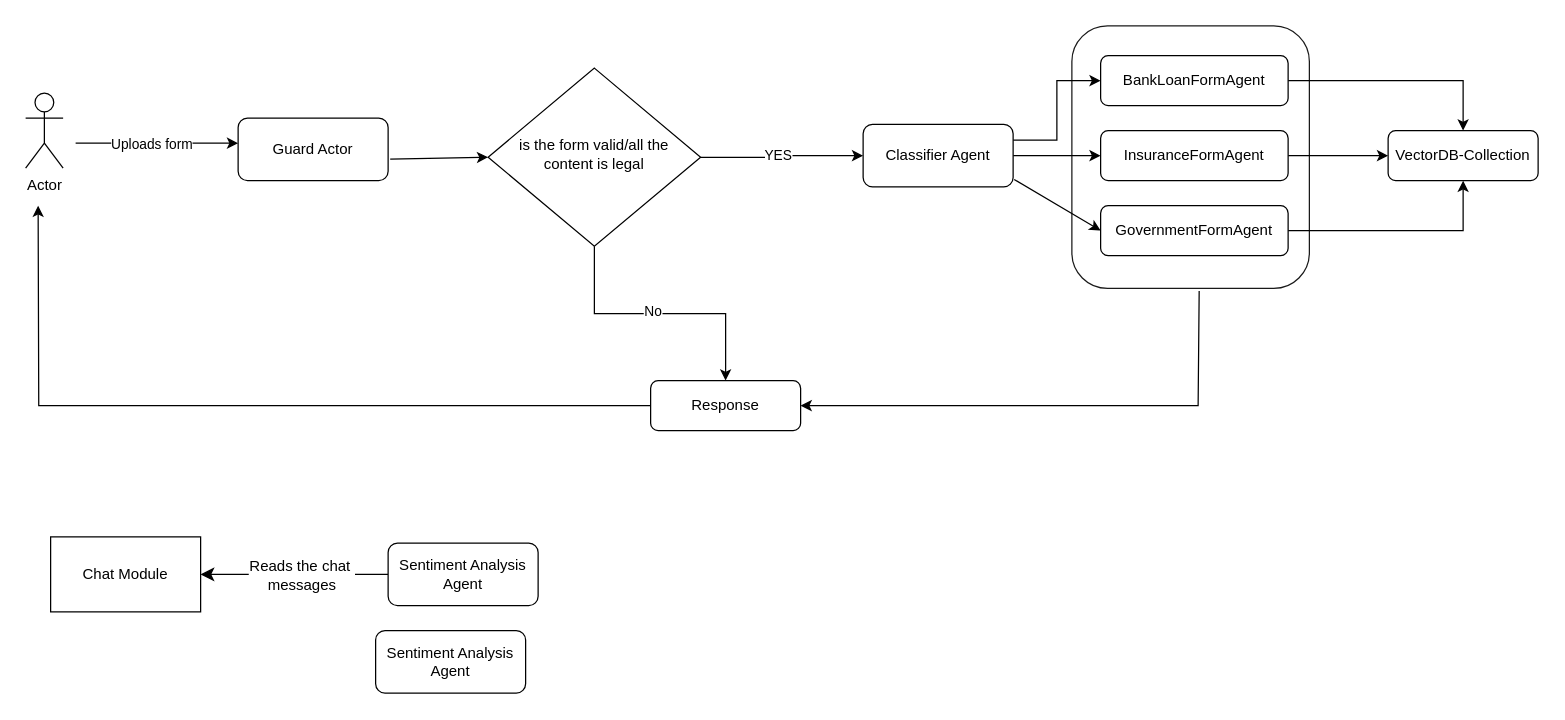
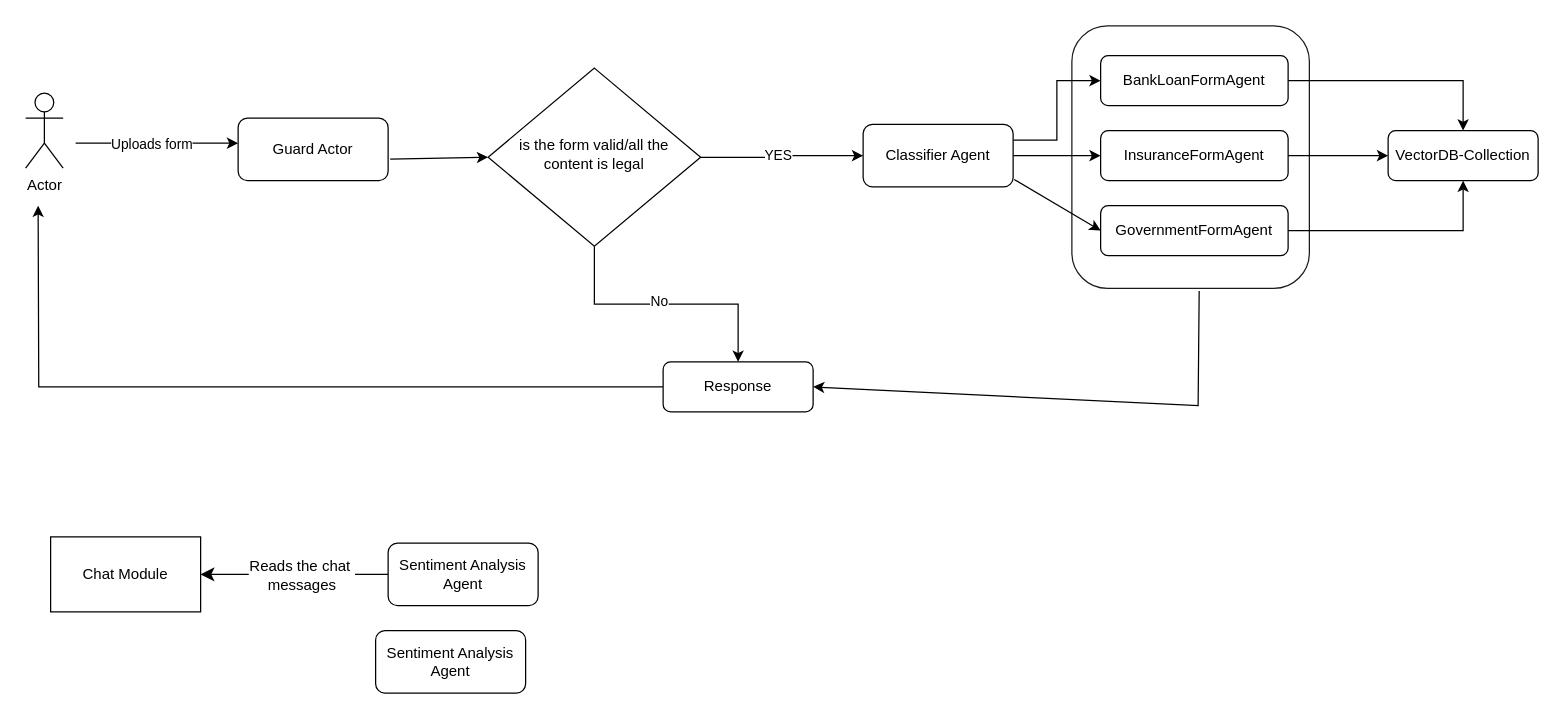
  <mxCell id="0" />
  <mxCell id="1" parent="0" />
  <mxCell id="2" value="Actor" style="shape=umlActor;verticalLabelPosition=bottom;verticalAlign=top;html=1;outlineConnect=0;" parent="1" vertex="1"><mxGeometry x="20" y="74" width="30" height="60" as="geometry" /></mxCell>
  <mxCell id="3" value="" style="endArrow=classic;html=1;rounded=0;" parent="1" edge="1"><mxGeometry width="50" height="50" relative="1" as="geometry"><mxPoint x="60" y="114" as="sourcePoint" /><mxPoint x="190" y="114" as="targetPoint" /></mxGeometry></mxCell>
  <mxCell id="4" value="Uploads form" style="edgeLabel;html=1;align=center;verticalAlign=middle;resizable=0;points=[];" parent="3" vertex="1" connectable="0"><mxGeometry x="-0.261" y="-2" relative="1" as="geometry"><mxPoint x="12" y="-2" as="offset" /></mxGeometry></mxCell>
  <mxCell id="5" value="Guard Actor" style="rounded=1;whiteSpace=wrap;html=1;" parent="1" vertex="1"><mxGeometry x="190" y="94" width="120" height="50" as="geometry" /></mxCell>
  <mxCell id="6" style="edgeStyle=orthogonalEdgeStyle;rounded=0;orthogonalLoop=1;jettySize=auto;html=1;entryX=0.5;entryY=0;entryDx=0;entryDy=0;" parent="1" source="10" target="13" edge="1"><mxGeometry relative="1" as="geometry" /></mxCell>
  <mxCell id="7" value="No" style="edgeLabel;html=1;align=center;verticalAlign=middle;resizable=0;points=[];" parent="6" vertex="1" connectable="0"><mxGeometry x="-0.057" y="2" relative="1" as="geometry"><mxPoint as="offset" /></mxGeometry></mxCell>
  <mxCell id="8" style="edgeStyle=orthogonalEdgeStyle;rounded=0;orthogonalLoop=1;jettySize=auto;html=1;entryX=0;entryY=0.5;entryDx=0;entryDy=0;" parent="1" source="10" target="16" edge="1"><mxGeometry relative="1" as="geometry"><mxPoint x="700" y="125" as="targetPoint" /></mxGeometry></mxCell>
  <mxCell id="9" value="YES" style="edgeLabel;html=1;align=center;verticalAlign=middle;resizable=0;points=[];" parent="8" vertex="1" connectable="0"><mxGeometry x="-0.05" y="2" relative="1" as="geometry"><mxPoint as="offset" /></mxGeometry></mxCell>
  <mxCell id="10" value="is the form valid/all the content is legal" style="rhombus;whiteSpace=wrap;html=1;shadow=0;fontFamily=Helvetica;fontSize=12;align=center;strokeWidth=1;spacing=6;spacingTop=-4;" parent="1" vertex="1"><mxGeometry x="390" y="54" width="170" height="142.5" as="geometry" /></mxCell>
  <mxCell id="11" value="" style="endArrow=classic;html=1;rounded=0;entryX=0;entryY=0.5;entryDx=0;entryDy=0;exitX=1.014;exitY=0.657;exitDx=0;exitDy=0;exitPerimeter=0;" parent="1" source="5" target="10" edge="1"><mxGeometry width="50" height="50" relative="1" as="geometry"><mxPoint x="290" y="214" as="sourcePoint" /><mxPoint x="340" y="164" as="targetPoint" /></mxGeometry></mxCell>
  <mxCell id="12" style="edgeStyle=orthogonalEdgeStyle;rounded=0;orthogonalLoop=1;jettySize=auto;html=1;" parent="1" source="13" edge="1"><mxGeometry relative="1" as="geometry"><mxPoint x="30" y="164" as="targetPoint" /></mxGeometry></mxCell>
- <mxCell id="13" value="Response" style="rounded=1;whiteSpace=wrap;html=1;" parent="1" vertex="1"><mxGeometry x="520" y="304" width="120" height="40" as="geometry" /></mxCell>
+ <mxCell id="13" value="Response" style="rounded=1;whiteSpace=wrap;html=1;" parent="1" vertex="1"><mxGeometry x="530" y="289" width="120" height="40" as="geometry" /></mxCell>
  <mxCell id="14" style="edgeStyle=orthogonalEdgeStyle;rounded=0;orthogonalLoop=1;jettySize=auto;html=1;entryX=0;entryY=0.5;entryDx=0;entryDy=0;" parent="1" source="16" target="20" edge="1"><mxGeometry relative="1" as="geometry" /></mxCell>
  <mxCell id="15" style="edgeStyle=orthogonalEdgeStyle;rounded=0;orthogonalLoop=1;jettySize=auto;html=1;exitX=1;exitY=0.25;exitDx=0;exitDy=0;entryX=0;entryY=0.5;entryDx=0;entryDy=0;" parent="1" source="16" target="18" edge="1"><mxGeometry relative="1" as="geometry" /></mxCell>
  <mxCell id="16" value="Classifier Agent" style="rounded=1;whiteSpace=wrap;html=1;" parent="1" vertex="1"><mxGeometry x="690" y="99" width="120" height="50" as="geometry" /></mxCell>
  <mxCell id="17" style="edgeStyle=orthogonalEdgeStyle;rounded=0;orthogonalLoop=1;jettySize=auto;html=1;" parent="1" source="18" target="24" edge="1"><mxGeometry relative="1" as="geometry" /></mxCell>
  <mxCell id="18" value="BankLoanFormAgent" style="rounded=1;whiteSpace=wrap;html=1;" parent="1" vertex="1"><mxGeometry x="880" y="44" width="150" height="40" as="geometry" /></mxCell>
  <mxCell id="19" style="edgeStyle=orthogonalEdgeStyle;rounded=0;orthogonalLoop=1;jettySize=auto;html=1;exitX=1;exitY=0.5;exitDx=0;exitDy=0;entryX=0;entryY=0.5;entryDx=0;entryDy=0;" parent="1" source="20" target="24" edge="1"><mxGeometry relative="1" as="geometry" /></mxCell>
  <mxCell id="20" value="InsuranceFormAgent" style="rounded=1;whiteSpace=wrap;html=1;" parent="1" vertex="1"><mxGeometry x="880" y="104" width="150" height="40" as="geometry" /></mxCell>
  <mxCell id="21" style="edgeStyle=orthogonalEdgeStyle;rounded=0;orthogonalLoop=1;jettySize=auto;html=1;entryX=0.5;entryY=1;entryDx=0;entryDy=0;" parent="1" source="22" target="24" edge="1"><mxGeometry relative="1" as="geometry" /></mxCell>
  <mxCell id="22" value="GovernmentFormAgent" style="rounded=1;whiteSpace=wrap;html=1;" parent="1" vertex="1"><mxGeometry x="880" y="164" width="150" height="40" as="geometry" /></mxCell>
  <mxCell id="23" value="" style="endArrow=classic;html=1;rounded=0;entryX=0;entryY=0.5;entryDx=0;entryDy=0;exitX=1.007;exitY=0.881;exitDx=0;exitDy=0;exitPerimeter=0;" parent="1" source="16" target="22" edge="1"><mxGeometry width="50" height="50" relative="1" as="geometry"><mxPoint x="730" y="264" as="sourcePoint" /><mxPoint x="780" y="214" as="targetPoint" /></mxGeometry></mxCell>
  <mxCell id="24" value="VectorDB-Collection" style="rounded=1;whiteSpace=wrap;html=1;" parent="1" vertex="1"><mxGeometry x="1110" y="104" width="120" height="40" as="geometry" /></mxCell>
  <mxCell id="25" value="" style="rounded=1;whiteSpace=wrap;html=1;opacity=90;fillColor=none;" parent="1" vertex="1"><mxGeometry x="857" y="20.25" width="190" height="210" as="geometry" /></mxCell>
  <mxCell id="26" value="" style="endArrow=classic;html=1;rounded=0;entryX=1;entryY=0.5;entryDx=0;entryDy=0;exitX=0.536;exitY=1.01;exitDx=0;exitDy=0;exitPerimeter=0;" parent="1" source="25" target="13" edge="1"><mxGeometry width="50" height="50" relative="1" as="geometry"><mxPoint x="720" y="384" as="sourcePoint" /><mxPoint x="770" y="334" as="targetPoint" /><Array as="points"><mxPoint x="958" y="324" /></Array></mxGeometry></mxCell>
  <mxCell id="27" value="Chat Module" style="whiteSpace=wrap;html=1;rounded=0;" parent="1" vertex="1"><mxGeometry x="40" y="429" width="120" height="60" as="geometry" /></mxCell>
  <mxCell id="28" style="edgeStyle=none;curved=1;rounded=0;orthogonalLoop=1;jettySize=auto;html=1;fontSize=12;startSize=8;endSize=8;entryX=1;entryY=0.5;entryDx=0;entryDy=0;" parent="1" source="30" target="27" edge="1"><mxGeometry relative="1" as="geometry"><mxPoint x="170" y="459" as="targetPoint" /></mxGeometry></mxCell>
  <mxCell id="29" value="Reads the chat&amp;nbsp;&lt;div&gt;messages&lt;/div&gt;" style="edgeLabel;html=1;align=center;verticalAlign=middle;resizable=0;points=[];fontSize=12;" parent="28" vertex="1" connectable="0"><mxGeometry x="0.227" y="3" relative="1" as="geometry"><mxPoint x="22" y="-3" as="offset" /></mxGeometry></mxCell>
  <mxCell id="30" value="Sentiment Analysis Agent" style="rounded=1;whiteSpace=wrap;html=1;" parent="1" vertex="1"><mxGeometry x="310" y="434" width="120" height="50" as="geometry" /></mxCell>
  <mxCell id="31" value="Sentiment Analysis Agent" style="rounded=1;whiteSpace=wrap;html=1;" parent="1" vertex="1"><mxGeometry x="300" y="504" width="120" height="50" as="geometry" /></mxCell>
